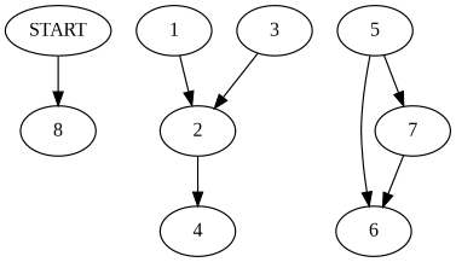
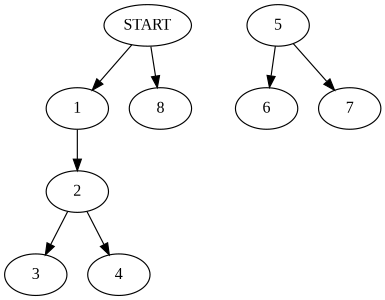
  digraph {
    fontname="Liberation Serif"
    node [fontname="Liberation Serif"]
    edge [fontname="Liberation Serif"]
    n1 [label=START]
    1
    8
    2
    3
    4
    5
    6
    7
+   n1 -> 1
    n1 -> 8
    1 -> 2
-   3 -> 2
+   2 -> 3
    2 -> 4
    5 -> 6
    5 -> 7
-   7 -> 6
  }
